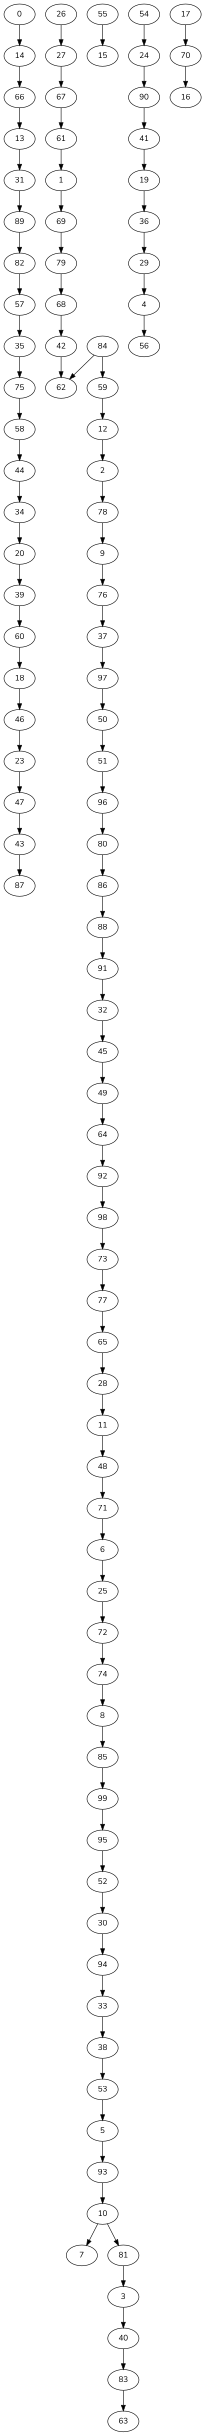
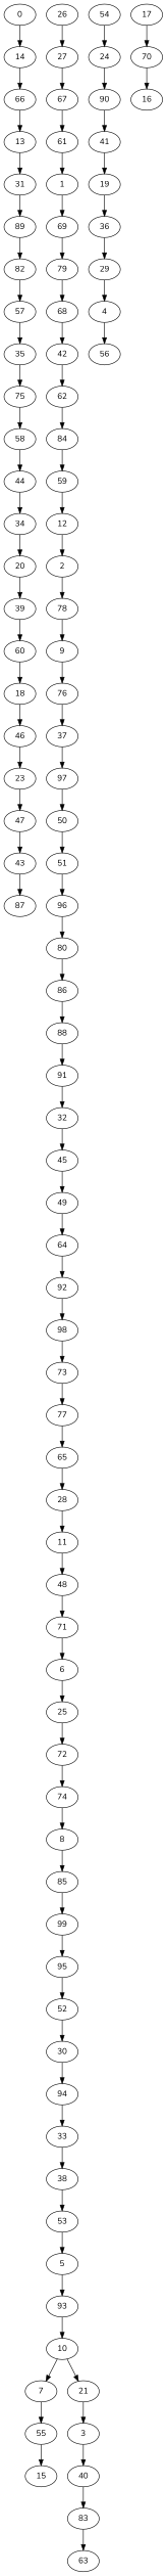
  digraph {
    fontname=Nunito
    node [fontname=Nunito]
    edge [fontname=Nunito]
    0
    14
    66
    13
    31
    89
    82
    57
    35
    75
    58
    44
    34
    20
    39
    60
    18
    46
    23
    47
    43
    87
    26
    27
    67
    61
    1
    69
    79
    68
    42
    62
    84
    59
    12
    2
    78
    9
    76
    37
    97
    50
    51
    96
    80
    86
    88
    91
    32
    45
    49
    64
    92
    98
    73
    77
    65
    28
    11
    48
    71
    6
    25
    72
    74
    8
    85
    99
    95
    52
    30
    94
    33
    38
    53
    5
    93
    10
    7
-   81
+   81 [label=21]
    55
    15
    3
    40
    83
    63
    54
    24
    90
    41
    19
    36
    29
    4
    56
    17
    70
    16
    0 -> 14
    14 -> 66
    66 -> 13
    13 -> 31
    31 -> 89
    89 -> 82
    82 -> 57
    57 -> 35
    35 -> 75
    75 -> 58
    58 -> 44
    44 -> 34
    34 -> 20
    20 -> 39
    39 -> 60
    60 -> 18
    18 -> 46
    46 -> 23
    23 -> 47
    47 -> 43
    43 -> 87
    26 -> 27
    27 -> 67
    67 -> 61
    61 -> 1
    1 -> 69
    69 -> 79
    79 -> 68
    68 -> 42
    42 -> 62
-   84 -> 62
+   62 -> 84
    84 -> 59
    59 -> 12
    12 -> 2
    2 -> 78
    78 -> 9
    9 -> 76
    76 -> 37
    37 -> 97
    97 -> 50
    50 -> 51
    51 -> 96
    96 -> 80
    80 -> 86
    86 -> 88
    88 -> 91
    91 -> 32
    32 -> 45
    45 -> 49
    49 -> 64
    64 -> 92
    92 -> 98
    98 -> 73
    73 -> 77
    77 -> 65
    65 -> 28
    28 -> 11
    11 -> 48
    48 -> 71
    71 -> 6
    6 -> 25
    25 -> 72
    72 -> 74
    74 -> 8
    8 -> 85
    85 -> 99
    99 -> 95
    95 -> 52
    52 -> 30
    30 -> 94
    94 -> 33
    33 -> 38
    38 -> 53
    53 -> 5
    5 -> 93
    93 -> 10
    10 -> 7
    10 -> 81
+   7 -> 55
    81 -> 3
    55 -> 15
    3 -> 40
    40 -> 83
    83 -> 63
    54 -> 24
    24 -> 90
    90 -> 41
    41 -> 19
    19 -> 36
    36 -> 29
    29 -> 4
    4 -> 56
    17 -> 70
    70 -> 16
  }
